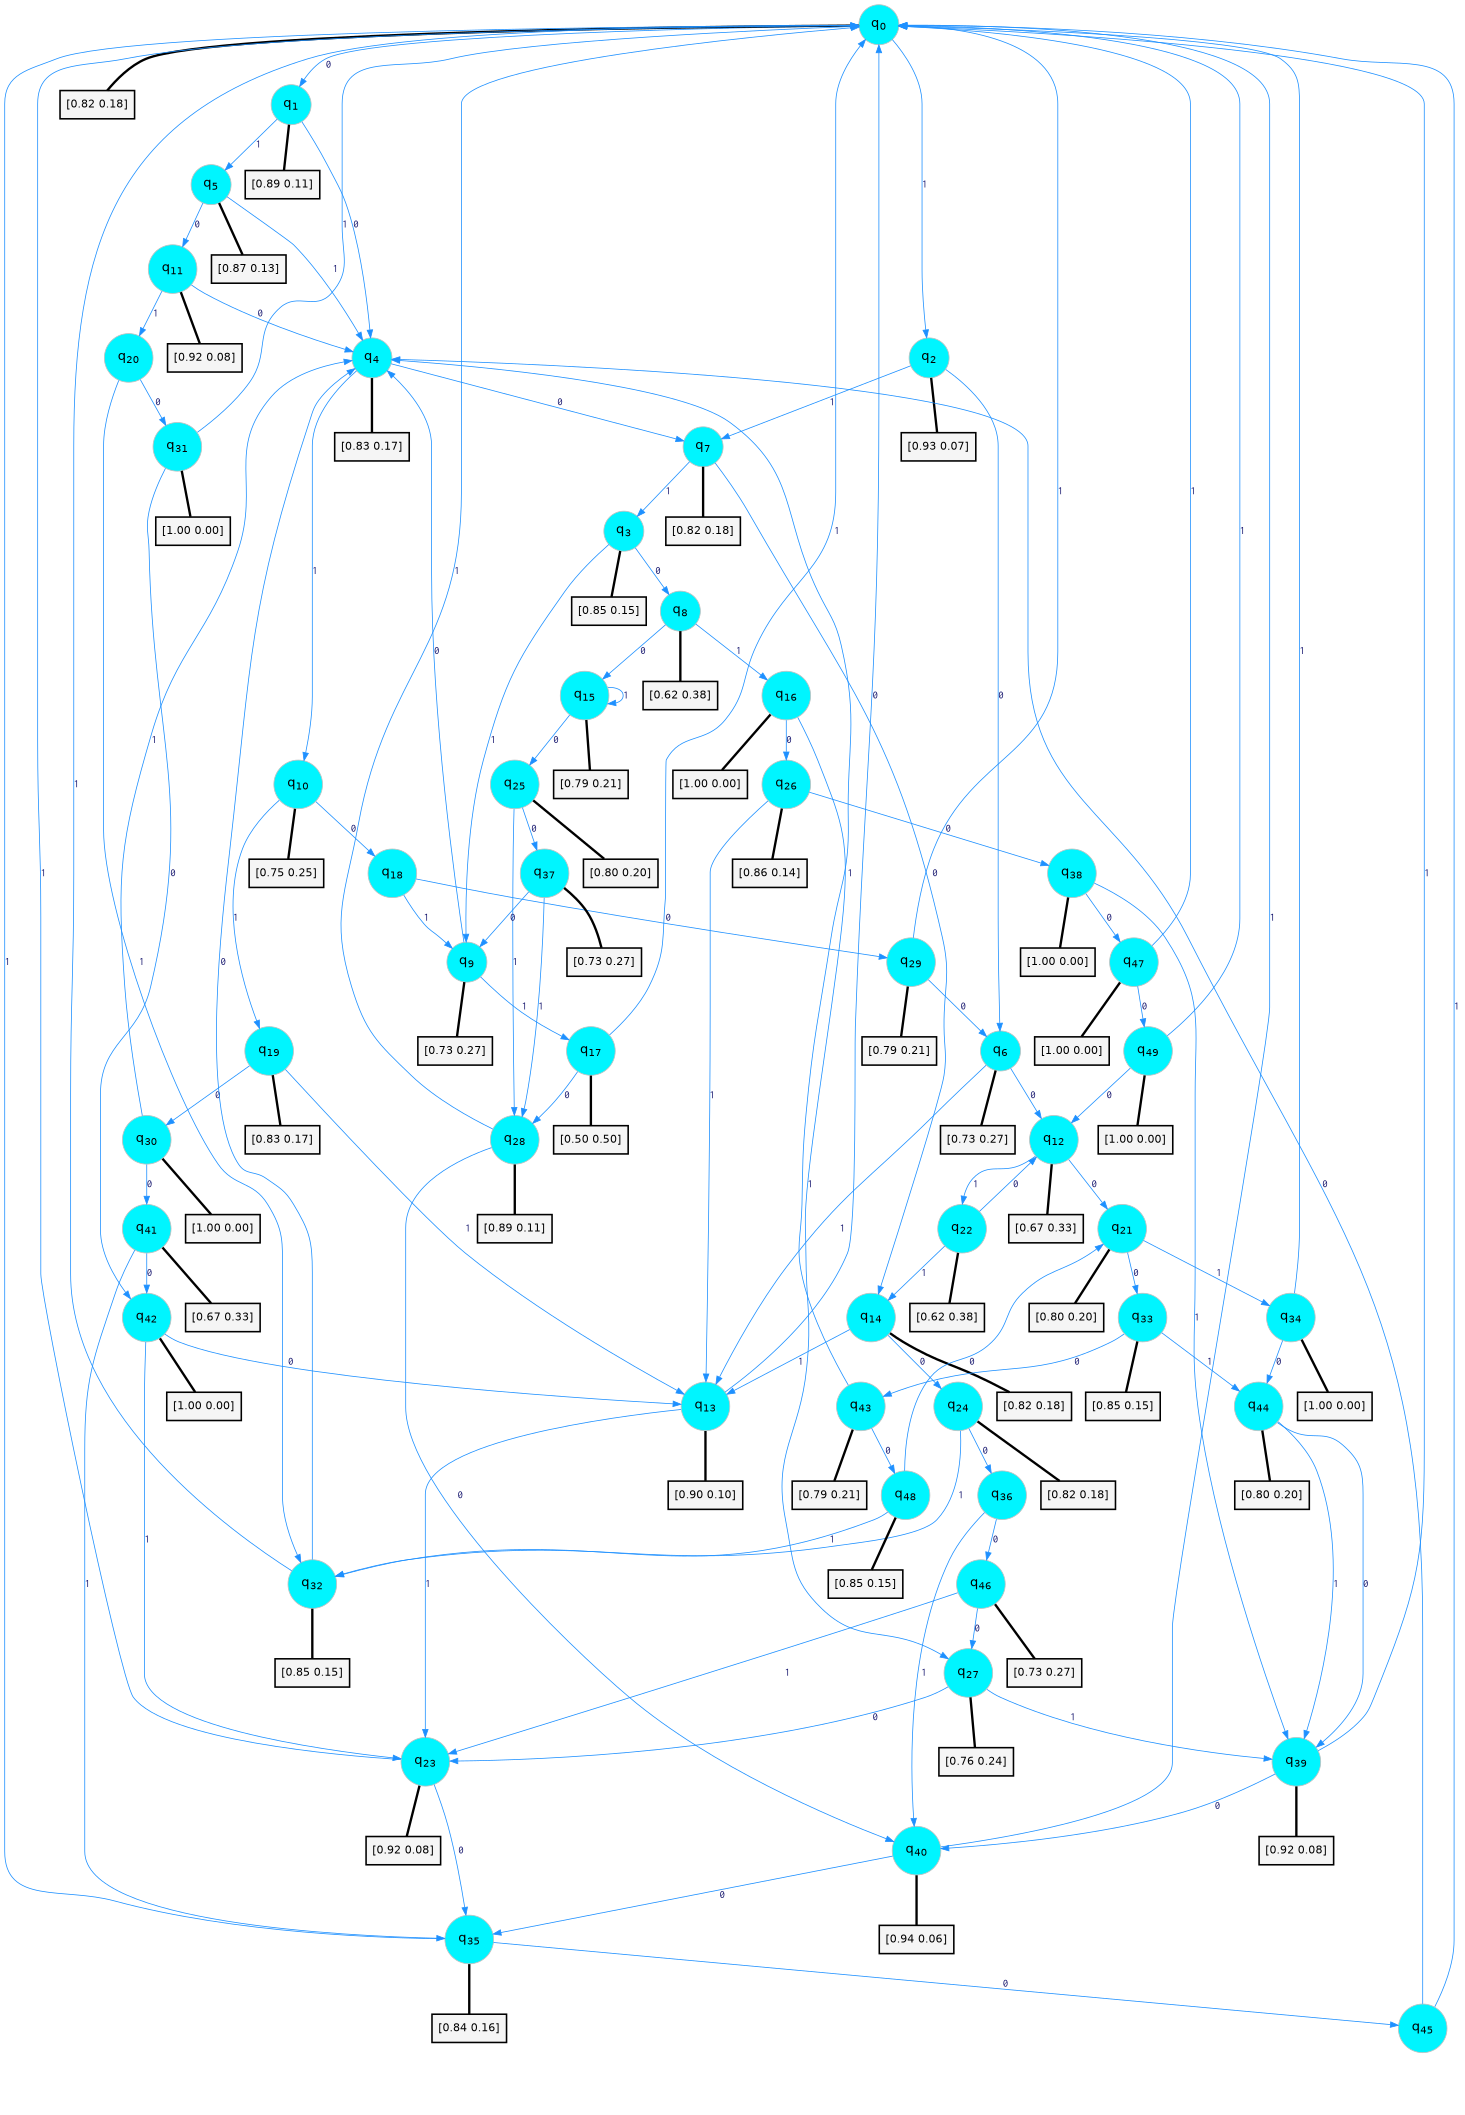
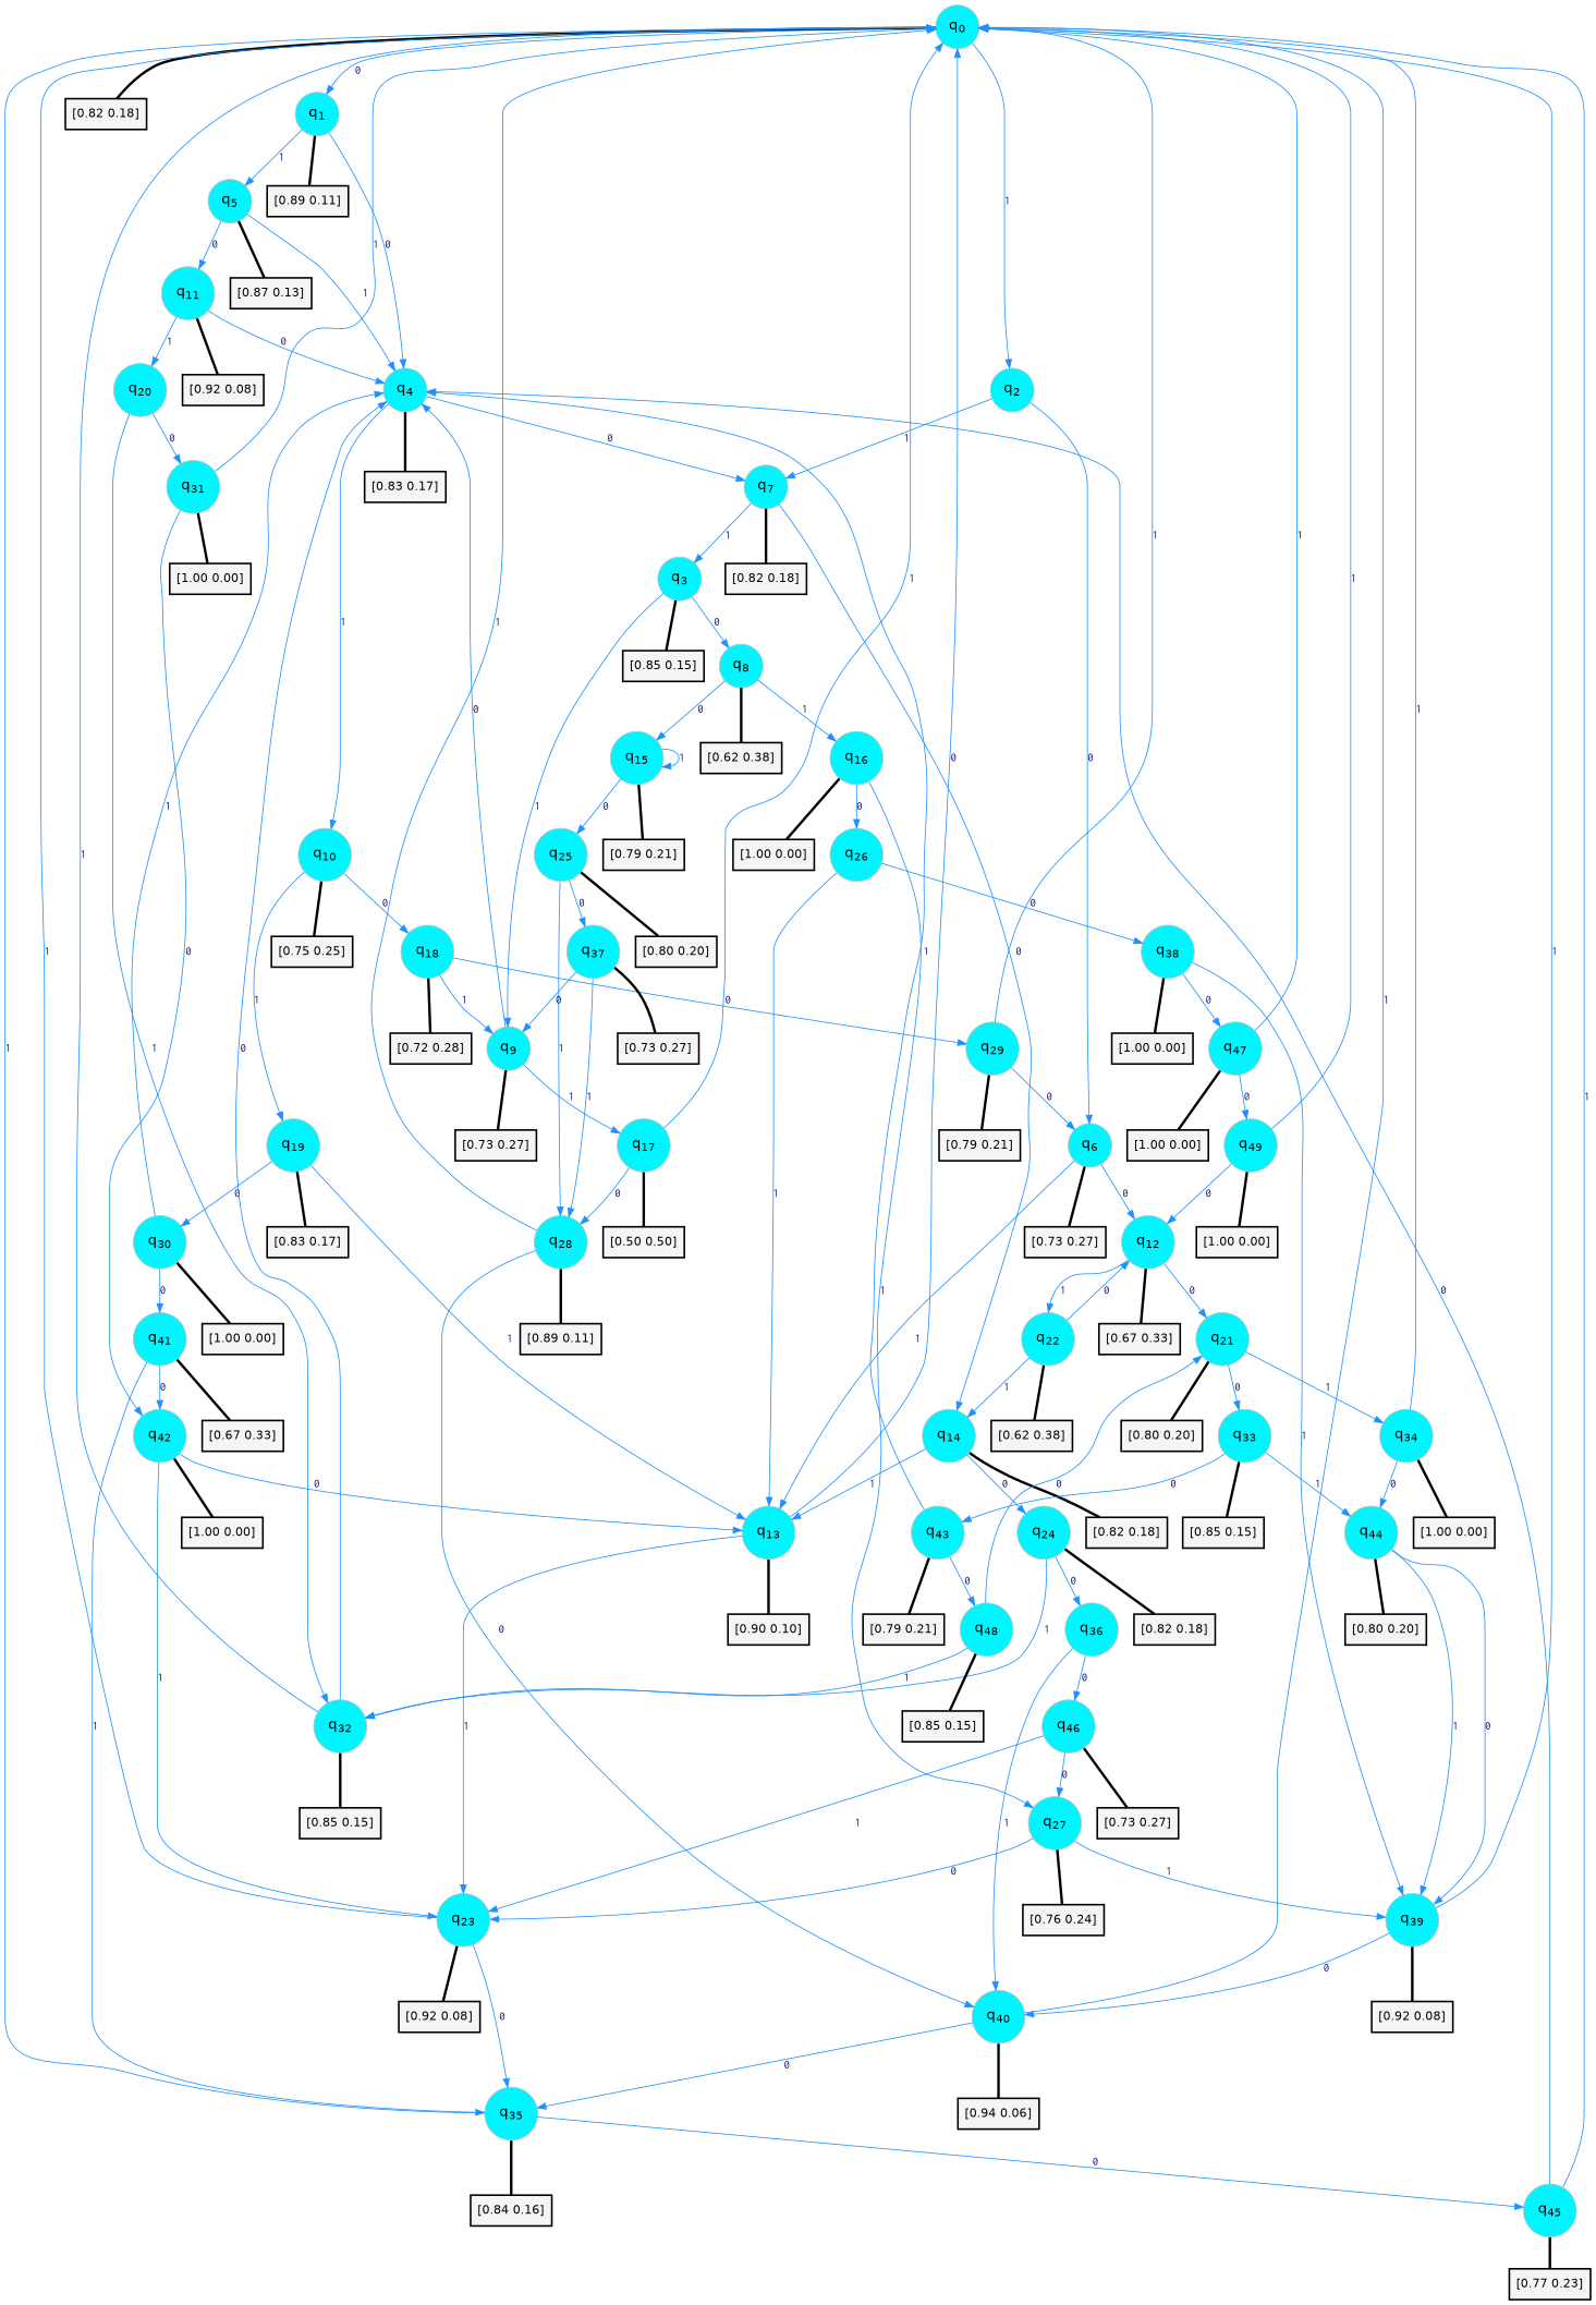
  digraph {
    rankdir=TD
    node [color=gray fillcolor=turquoise1 fontcolor=black fontname=Helvetica fontsize=16 fontweight=bold shape=circle style=filled]
    edge [arrowsize=1 color=dodgerblue1 fontcolor=midnightblue fontname=courier fontweight=bold penwidth=1 style=solid weight=20]
    n1 [label=<q<SUB>0</SUB>>]
    n2 [label=<q<SUB>1</SUB>>]
    n3 [label=<q<SUB>2</SUB>>]
    n4 [color=black fillcolor=whitesmoke fontsize=14 label="[0.82 0.18]" penwidth=2 shape=box]
    n5 [label=<q<SUB>4</SUB>>]
    n6 [label=<q<SUB>5</SUB>>]
    n7 [color=black fillcolor=whitesmoke fontsize=14 label="[0.89 0.11]" penwidth=2 shape=box]
    n8 [label=<q<SUB>6</SUB>>]
    n9 [label=<q<SUB>7</SUB>>]
-   n10 [color=black fillcolor=whitesmoke fontsize=14 label="[0.93 0.07]" penwidth=2 shape=box]
    n11 [label=<q<SUB>10</SUB>>]
    n12 [color=black fillcolor=whitesmoke fontsize=14 label="[0.83 0.17]" penwidth=2 shape=box]
    n13 [label=<q<SUB>11</SUB>>]
    n14 [color=black fillcolor=whitesmoke fontsize=14 label="[0.87 0.13]" penwidth=2 shape=box]
    n15 [label=<q<SUB>12</SUB>>]
    n16 [label=<q<SUB>13</SUB>>]
    n17 [color=black fillcolor=whitesmoke fontsize=14 label="[0.73 0.27]" penwidth=2 shape=box]
    n18 [label=<q<SUB>3</SUB>>]
    n19 [label=<q<SUB>14</SUB>>]
    n20 [color=black fillcolor=whitesmoke fontsize=14 label="[0.82 0.18]" penwidth=2 shape=box]
    n21 [label=<q<SUB>8</SUB>>]
    n22 [label=<q<SUB>9</SUB>>]
    n23 [color=black fillcolor=whitesmoke fontsize=14 label="[0.85 0.15]" penwidth=2 shape=box]
    n24 [label=<q<SUB>15</SUB>>]
    n25 [label=<q<SUB>16</SUB>>]
    n26 [color=black fillcolor=whitesmoke fontsize=14 label="[0.62 0.38]" penwidth=2 shape=box]
    n27 [label=<q<SUB>17</SUB>>]
    n28 [color=black fillcolor=whitesmoke fontsize=14 label="[0.73 0.27]" penwidth=2 shape=box]
    n29 [label=<q<SUB>18</SUB>>]
    n30 [label=<q<SUB>19</SUB>>]
    n31 [color=black fillcolor=whitesmoke fontsize=14 label="[0.75 0.25]" penwidth=2 shape=box]
    n32 [label=<q<SUB>20</SUB>>]
    n33 [color=black fillcolor=whitesmoke fontsize=14 label="[0.92 0.08]" penwidth=2 shape=box]
    n34 [label=<q<SUB>21</SUB>>]
    n35 [label=<q<SUB>22</SUB>>]
    n36 [color=black fillcolor=whitesmoke fontsize=14 label="[0.67 0.33]" penwidth=2 shape=box]
    n37 [label=<q<SUB>23</SUB>>]
    n38 [color=black fillcolor=whitesmoke fontsize=14 label="[0.90 0.10]" penwidth=2 shape=box]
    n39 [label=<q<SUB>24</SUB>>]
    n40 [color=black fillcolor=whitesmoke fontsize=14 label="[0.82 0.18]" penwidth=2 shape=box]
    n41 [label=<q<SUB>25</SUB>>]
    n42 [color=black fillcolor=whitesmoke fontsize=14 label="[0.79 0.21]" penwidth=2 shape=box]
    n43 [label=<q<SUB>26</SUB>>]
    n44 [label=<q<SUB>27</SUB>>]
    n45 [color=black fillcolor=whitesmoke fontsize=14 label="[1.00 0.00]" penwidth=2 shape=box]
    n46 [label=<q<SUB>28</SUB>>]
    n47 [color=black fillcolor=whitesmoke fontsize=14 label="[0.50 0.50]" penwidth=2 shape=box]
    n48 [label=<q<SUB>29</SUB>>]
+   n49 [color=black fillcolor=whitesmoke fontsize=14 label="[0.72 0.28]" penwidth=2 shape=box]
    n50 [label=<q<SUB>30</SUB>>]
    n51 [color=black fillcolor=whitesmoke fontsize=14 label="[0.83 0.17]" penwidth=2 shape=box]
    n52 [label=<q<SUB>31</SUB>>]
    n53 [label=<q<SUB>32</SUB>>]
    n54 [label=<q<SUB>33</SUB>>]
    n55 [label=<q<SUB>34</SUB>>]
    n56 [color=black fillcolor=whitesmoke fontsize=14 label="[0.80 0.20]" penwidth=2 shape=box]
    n57 [color=black fillcolor=whitesmoke fontsize=14 label="[0.62 0.38]" penwidth=2 shape=box]
    n58 [label=<q<SUB>35</SUB>>]
    n59 [color=black fillcolor=whitesmoke fontsize=14 label="[0.92 0.08]" penwidth=2 shape=box]
    n60 [label=<q<SUB>36</SUB>>]
    n61 [color=black fillcolor=whitesmoke fontsize=14 label="[0.82 0.18]" penwidth=2 shape=box]
    n62 [label=<q<SUB>37</SUB>>]
    n63 [color=black fillcolor=whitesmoke fontsize=14 label="[0.80 0.20]" penwidth=2 shape=box]
    n64 [label=<q<SUB>38</SUB>>]
-   n65 [color=black fillcolor=whitesmoke fontsize=14 label="[0.86 0.14]" penwidth=2 shape=box]
    n66 [label=<q<SUB>39</SUB>>]
    n67 [color=black fillcolor=whitesmoke fontsize=14 label="[0.76 0.24]" penwidth=2 shape=box]
    n68 [label=<q<SUB>40</SUB>>]
    n69 [color=black fillcolor=whitesmoke fontsize=14 label="[0.89 0.11]" penwidth=2 shape=box]
    n70 [color=black fillcolor=whitesmoke fontsize=14 label="[0.79 0.21]" penwidth=2 shape=box]
    n71 [label=<q<SUB>41</SUB>>]
    n72 [color=black fillcolor=whitesmoke fontsize=14 label="[1.00 0.00]" penwidth=2 shape=box]
    n73 [label=<q<SUB>42</SUB>>]
    n74 [color=black fillcolor=whitesmoke fontsize=14 label="[1.00 0.00]" penwidth=2 shape=box]
    n75 [color=black fillcolor=whitesmoke fontsize=14 label="[0.85 0.15]" penwidth=2 shape=box]
    n76 [label=<q<SUB>43</SUB>>]
    n77 [label=<q<SUB>44</SUB>>]
    n78 [color=black fillcolor=whitesmoke fontsize=14 label="[0.85 0.15]" penwidth=2 shape=box]
    n79 [color=black fillcolor=whitesmoke fontsize=14 label="[1.00 0.00]" penwidth=2 shape=box]
    n80 [label=<q<SUB>45</SUB>>]
    n81 [color=black fillcolor=whitesmoke fontsize=14 label="[0.84 0.16]" penwidth=2 shape=box]
    n82 [label=<q<SUB>46</SUB>>]
    n83 [color=black fillcolor=whitesmoke fontsize=14 label="[0.73 0.27]" penwidth=2 shape=box]
    n84 [label=<q<SUB>47</SUB>>]
    n85 [color=black fillcolor=whitesmoke fontsize=14 label="[1.00 0.00]" penwidth=2 shape=box]
    n86 [color=black fillcolor=whitesmoke fontsize=14 label="[0.92 0.08]" penwidth=2 shape=box]
    n87 [color=black fillcolor=whitesmoke fontsize=14 label="[0.94 0.06]" penwidth=2 shape=box]
    n88 [color=black fillcolor=whitesmoke fontsize=14 label="[0.67 0.33]" penwidth=2 shape=box]
    n89 [color=black fillcolor=whitesmoke fontsize=14 label="[1.00 0.00]" penwidth=2 shape=box]
    n90 [label=<q<SUB>48</SUB>>]
    n91 [color=black fillcolor=whitesmoke fontsize=14 label="[0.79 0.21]" penwidth=2 shape=box]
    n92 [color=black fillcolor=whitesmoke fontsize=14 label="[0.80 0.20]" penwidth=2 shape=box]
+   n93 [color=black fillcolor=whitesmoke fontsize=14 label="[0.77 0.23]" penwidth=2 shape=box]
    n94 [color=black fillcolor=whitesmoke fontsize=14 label="[0.73 0.27]" penwidth=2 shape=box]
    n95 [label=<q<SUB>49</SUB>>]
    n96 [color=black fillcolor=whitesmoke fontsize=14 label="[1.00 0.00]" penwidth=2 shape=box]
    n97 [color=black fillcolor=whitesmoke fontsize=14 label="[0.85 0.15]" penwidth=2 shape=box]
    n98 [color=black fillcolor=whitesmoke fontsize=14 label="[1.00 0.00]" penwidth=2 shape=box]
    n1 -> n2 [label=0]
    n1 -> n3 [label=1]
    n1 -> n4 [arrowhead=none color=black penwidth=3]
    n2 -> n5 [label=0]
    n2 -> n6 [label=1]
    n2 -> n7 [arrowhead=none color=black penwidth=3]
    n3 -> n8 [label=0]
    n3 -> n9 [label=1]
-   n3 -> n10 [arrowhead=none color=black penwidth=3]
    n5 -> n9 [label=0]
    n5 -> n11 [label=1]
    n5 -> n12 [arrowhead=none color=black penwidth=3]
    n6 -> n5 [label=1]
    n6 -> n13 [label=0]
    n6 -> n14 [arrowhead=none color=black penwidth=3]
    n8 -> n15 [label=0]
    n8 -> n16 [label=1]
    n8 -> n17 [arrowhead=none color=black penwidth=3]
    n9 -> n18 [label=1]
    n9 -> n19 [label=0]
    n9 -> n20 [arrowhead=none color=black penwidth=3]
    n11 -> n29 [label=0]
    n11 -> n30 [label=1]
    n11 -> n31 [arrowhead=none color=black penwidth=3]
    n13 -> n5 [label=0]
    n13 -> n32 [label=1]
    n13 -> n33 [arrowhead=none color=black penwidth=3]
    n15 -> n34 [label=0]
    n15 -> n35 [label=1]
    n15 -> n36 [arrowhead=none color=black penwidth=3]
    n16 -> n1 [label=0]
    n16 -> n37 [label=1]
    n16 -> n38 [arrowhead=none color=black penwidth=3]
    n18 -> n21 [label=0]
    n18 -> n22 [label=1]
    n18 -> n23 [arrowhead=none color=black penwidth=3]
    n19 -> n16 [label=1]
    n19 -> n39 [label=0]
    n19 -> n40 [arrowhead=none color=black penwidth=3]
    n21 -> n24 [label=0]
    n21 -> n25 [label=1]
    n21 -> n26 [arrowhead=none color=black penwidth=3]
    n22 -> n5 [label=0]
    n22 -> n27 [label=1]
    n22 -> n28 [arrowhead=none color=black penwidth=3]
    n24 -> n24 [label=1]
    n24 -> n41 [label=0]
    n24 -> n42 [arrowhead=none color=black penwidth=3]
    n25 -> n43 [label=0]
    n25 -> n44 [label=1]
    n25 -> n45 [arrowhead=none color=black penwidth=3]
    n27 -> n1 [label=1]
    n27 -> n46 [label=0]
    n27 -> n47 [arrowhead=none color=black penwidth=3]
    n29 -> n22 [label=1]
    n29 -> n48 [label=0]
+   n29 -> n49 [arrowhead=none color=black penwidth=3]
    n30 -> n16 [label=1]
    n30 -> n50 [label=0]
    n30 -> n51 [arrowhead=none color=black penwidth=3]
    n32 -> n52 [label=0]
    n32 -> n53 [label=1]
    n34 -> n54 [label=0]
    n34 -> n55 [label=1]
    n34 -> n56 [arrowhead=none color=black penwidth=3]
    n35 -> n15 [label=0]
    n35 -> n19 [label=1]
    n35 -> n57 [arrowhead=none color=black penwidth=3]
    n37 -> n1 [label=1]
    n37 -> n58 [label=0]
    n37 -> n59 [arrowhead=none color=black penwidth=3]
    n39 -> n53 [label=1]
    n39 -> n60 [label=0]
    n39 -> n61 [arrowhead=none color=black penwidth=3]
    n41 -> n46 [label=1]
    n41 -> n62 [label=0]
    n41 -> n63 [arrowhead=none color=black penwidth=3]
    n43 -> n16 [label=1]
    n43 -> n64 [label=0]
-   n43 -> n65 [arrowhead=none color=black penwidth=3]
    n44 -> n37 [label=0]
    n44 -> n66 [label=1]
    n44 -> n67 [arrowhead=none color=black penwidth=3]
    n46 -> n1 [label=1]
    n46 -> n68 [label=0]
    n46 -> n69 [arrowhead=none color=black penwidth=3]
    n48 -> n1 [label=1]
    n48 -> n8 [label=0]
    n48 -> n70 [arrowhead=none color=black penwidth=3]
    n50 -> n5 [label=1]
    n50 -> n71 [label=0]
    n50 -> n72 [arrowhead=none color=black penwidth=3]
    n52 -> n1 [label=1]
    n52 -> n73 [label=0]
    n52 -> n74 [arrowhead=none color=black penwidth=3]
    n53 -> n1 [label=1]
    n53 -> n5 [label=0]
    n53 -> n75 [arrowhead=none color=black penwidth=3]
    n54 -> n76 [label=0]
    n54 -> n77 [label=1]
    n54 -> n78 [arrowhead=none color=black penwidth=3]
    n55 -> n1 [label=1]
    n55 -> n77 [label=0]
    n55 -> n79 [arrowhead=none color=black penwidth=3]
    n58 -> n1 [label=1]
    n58 -> n80 [label=0]
    n58 -> n81 [arrowhead=none color=black penwidth=3]
    n60 -> n68 [label=1]
    n60 -> n82 [label=0]
    n62 -> n22 [label=0]
    n62 -> n46 [label=1]
    n62 -> n83 [arrowhead=none color=black penwidth=3]
    n64 -> n66 [label=1]
    n64 -> n84 [label=0]
    n64 -> n85 [arrowhead=none color=black penwidth=3]
    n66 -> n1 [label=1]
    n66 -> n68 [label=0]
    n66 -> n86 [arrowhead=none color=black penwidth=3]
    n68 -> n1 [label=1]
    n68 -> n58 [label=0]
    n68 -> n87 [arrowhead=none color=black penwidth=3]
    n71 -> n58 [label=1]
    n71 -> n73 [label=0]
    n71 -> n88 [arrowhead=none color=black penwidth=3]
    n73 -> n16 [label=0]
    n73 -> n37 [label=1]
    n73 -> n89 [arrowhead=none color=black penwidth=3]
    n76 -> n5 [label=1]
    n76 -> n90 [label=0]
    n76 -> n91 [arrowhead=none color=black penwidth=3]
    n77 -> n66 [label=0]
    n77 -> n66 [label=1]
    n77 -> n92 [arrowhead=none color=black penwidth=3]
    n80 -> n1 [label=1]
    n80 -> n5 [label=0]
+   n80 -> n93 [arrowhead=none color=black penwidth=3]
    n82 -> n37 [label=1]
    n82 -> n44 [label=0]
    n82 -> n94 [arrowhead=none color=black penwidth=3]
    n84 -> n1 [label=1]
    n84 -> n95 [label=0]
    n84 -> n96 [arrowhead=none color=black penwidth=3]
    n90 -> n34 [label=0]
    n90 -> n53 [label=1]
    n90 -> n97 [arrowhead=none color=black penwidth=3]
    n95 -> n1 [label=1]
    n95 -> n15 [label=0]
    n95 -> n98 [arrowhead=none color=black penwidth=3]
  }
